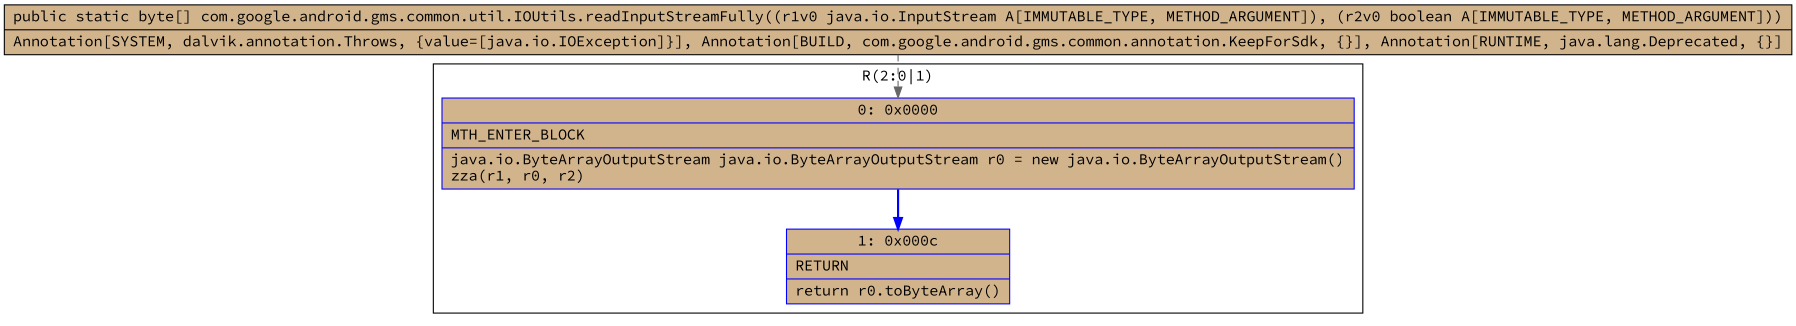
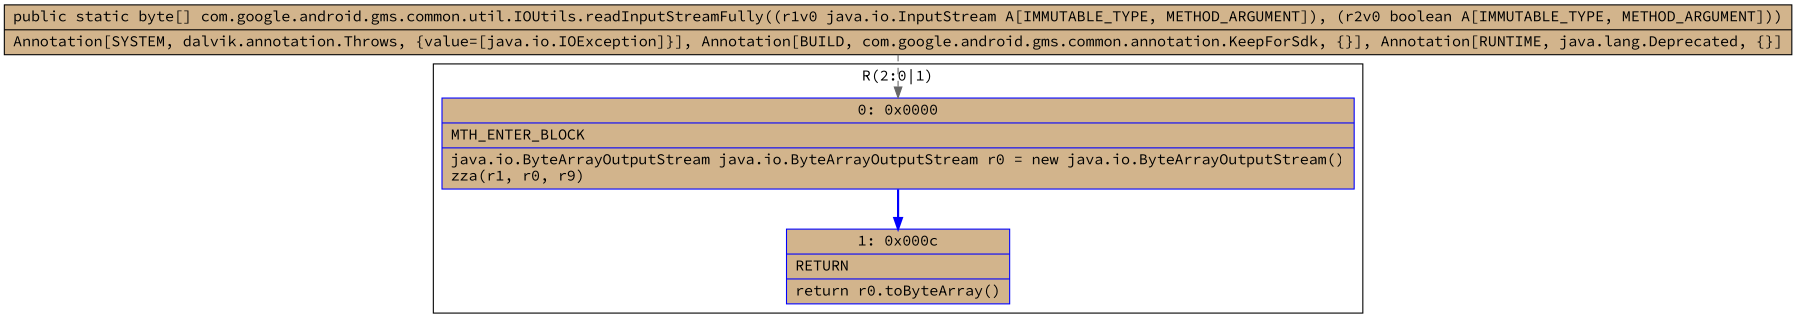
  digraph {
    fontname="Source Code Pro"
    node [color=blue shape=record style=filled fillcolor=tan fontname="Source Code Pro"]
    edge [fontname="Source Code Pro"]
-   n1 [label="{0\:\ 0x0000|MTH_ENTER_BLOCK\l|java.io.ByteArrayOutputStream java.io.ByteArrayOutputStream r0 = new java.io.ByteArrayOutputStream()\lzza(r1, r0, r2)\l}"]
+   n1 [label="{0\:\ 0x0000|MTH_ENTER_BLOCK\l|java.io.ByteArrayOutputStream java.io.ByteArrayOutputStream r0 = new java.io.ByteArrayOutputStream()\lzza(r1, r0, r9)\l}"]
    n2 [label="{1\:\ 0x000c|RETURN\l|return r0.toByteArray()\l}"]
    n3 [label="{public static byte[] com.google.android.gms.common.util.IOUtils.readInputStreamFully((r1v0 java.io.InputStream A[IMMUTABLE_TYPE, METHOD_ARGUMENT]), (r2v0 boolean A[IMMUTABLE_TYPE, METHOD_ARGUMENT]))  | Annotation[SYSTEM, dalvik.annotation.Throws, \{value=[java.io.IOException]\}], Annotation[BUILD, com.google.android.gms.common.annotation.KeepForSdk, \{\}], Annotation[RUNTIME, java.lang.Deprecated, \{\}]\l}" color=""]
    subgraph cluster_1 {
      label="R(2:0|1)"
      n1
      n2
    }
    n1 -> n2 [color=blue style=bold]
    n3 -> n1 [color=gray40 style=dashed]
  }
